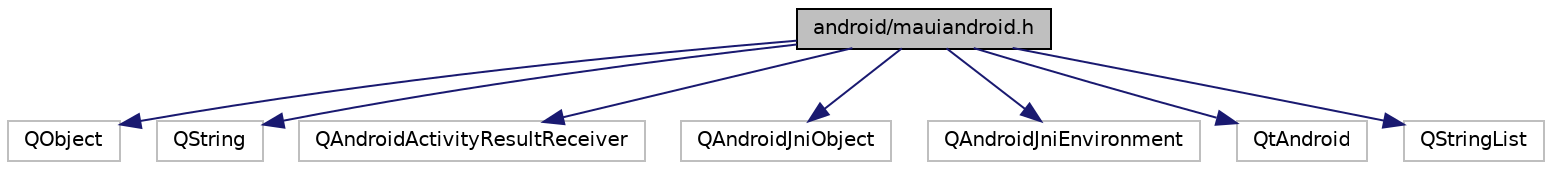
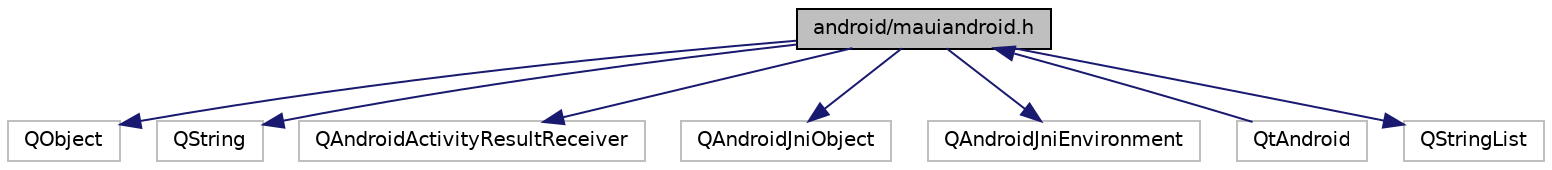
  digraph {
    node [color=grey75 fillcolor=white fontname=Helvetica fontsize=10 shape=record style=filled]
    edge [color=midnightblue fontname=Helvetica fontsize=10 labelfontname=Helvetica labelfontsize=10 style=solid]
    n1 [color=black fillcolor=grey75 fontcolor=black height=0.2 label="android/mauiandroid.h" width=0.4]
    n2 [height=0.2 label=QObject width=0.4]
    n3 [height=0.2 label=QString width=0.4]
    n4 [height=0.2 label=QAndroidActivityResultReceiver width=0.4]
    n5 [height=0.2 label=QAndroidJniObject width=0.4]
    n6 [height=0.2 label=QAndroidJniEnvironment width=0.4]
    n7 [height=0.2 label=QtAndroid width=0.4]
    n8 [height=0.2 label=QStringList width=0.4]
    n1 -> n2
    n1 -> n3
    n1 -> n4
    n1 -> n5
    n1 -> n6
-   n1 -> n7
+   n7 -> n1
    n1 -> n8
  }
